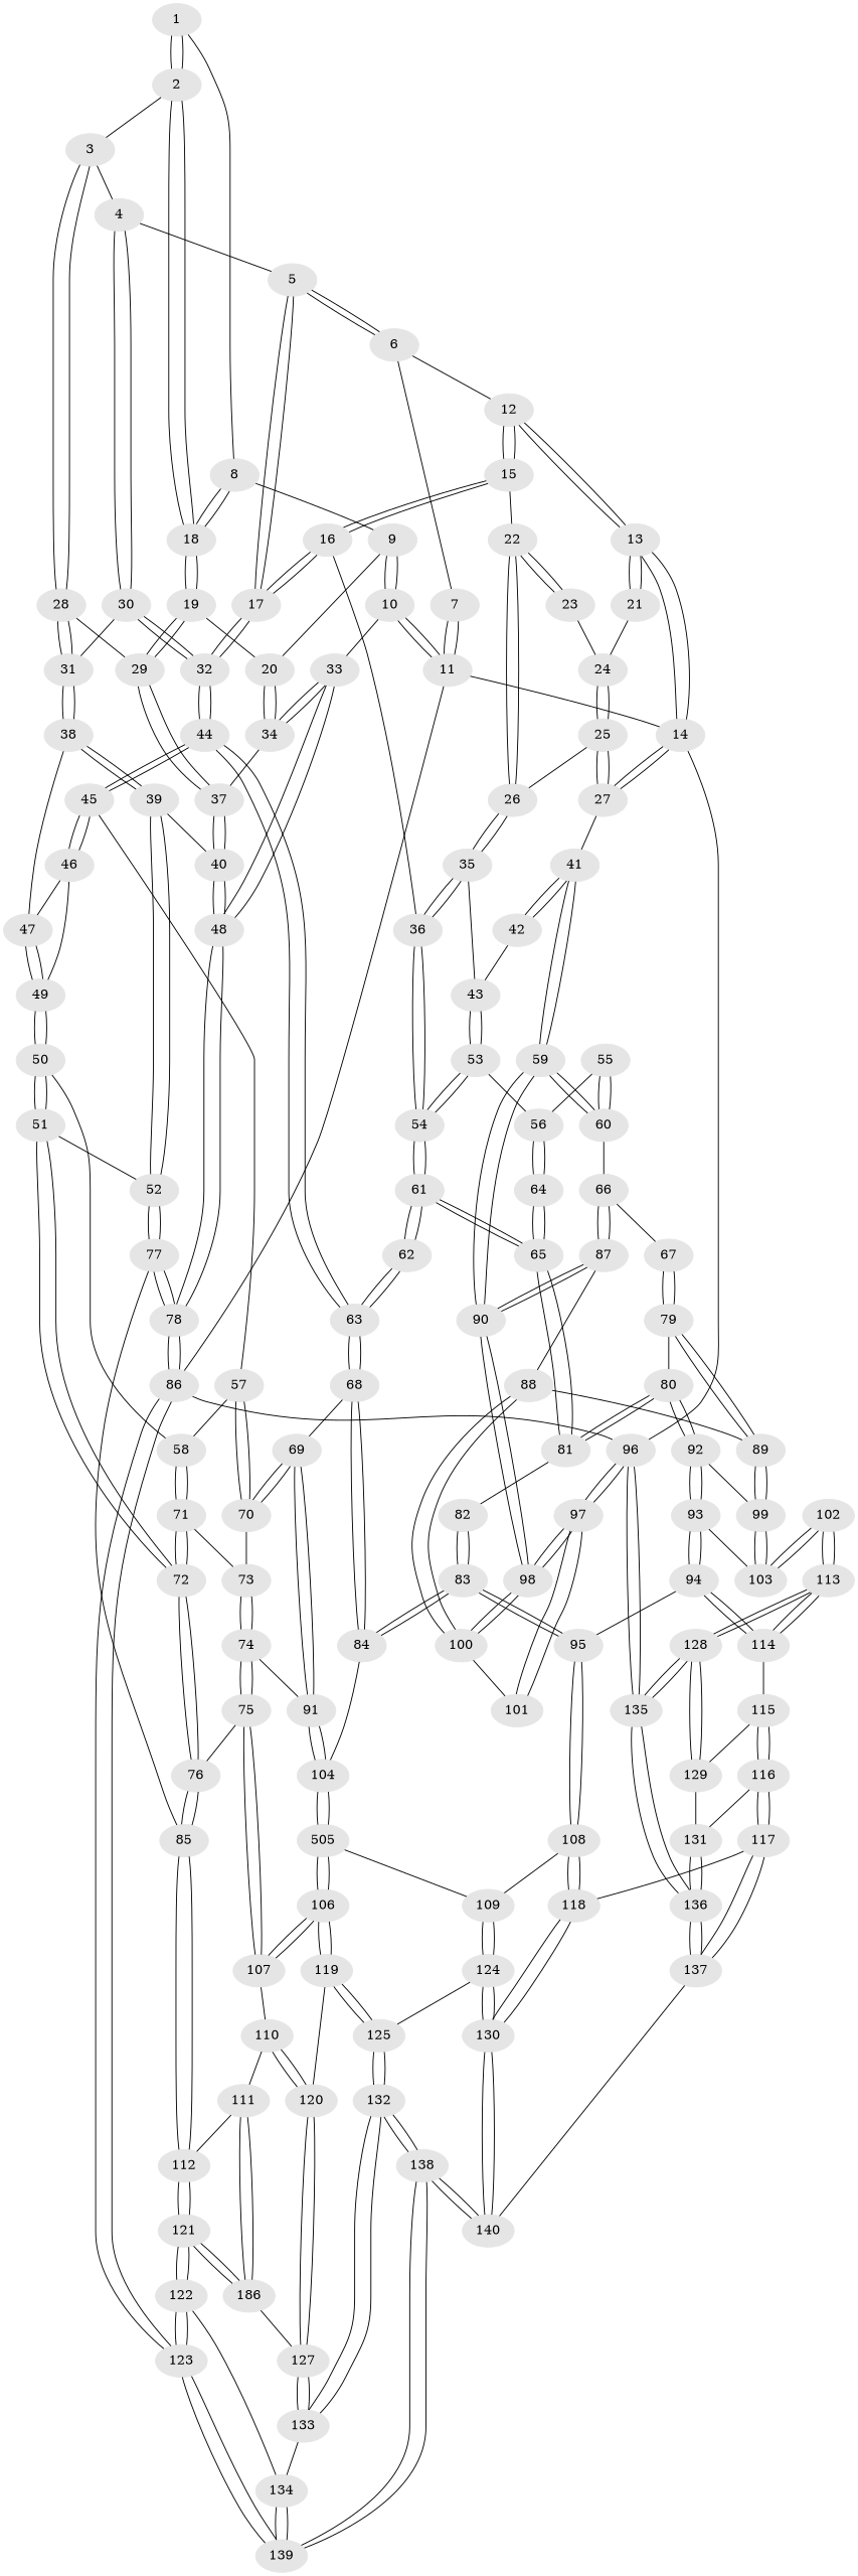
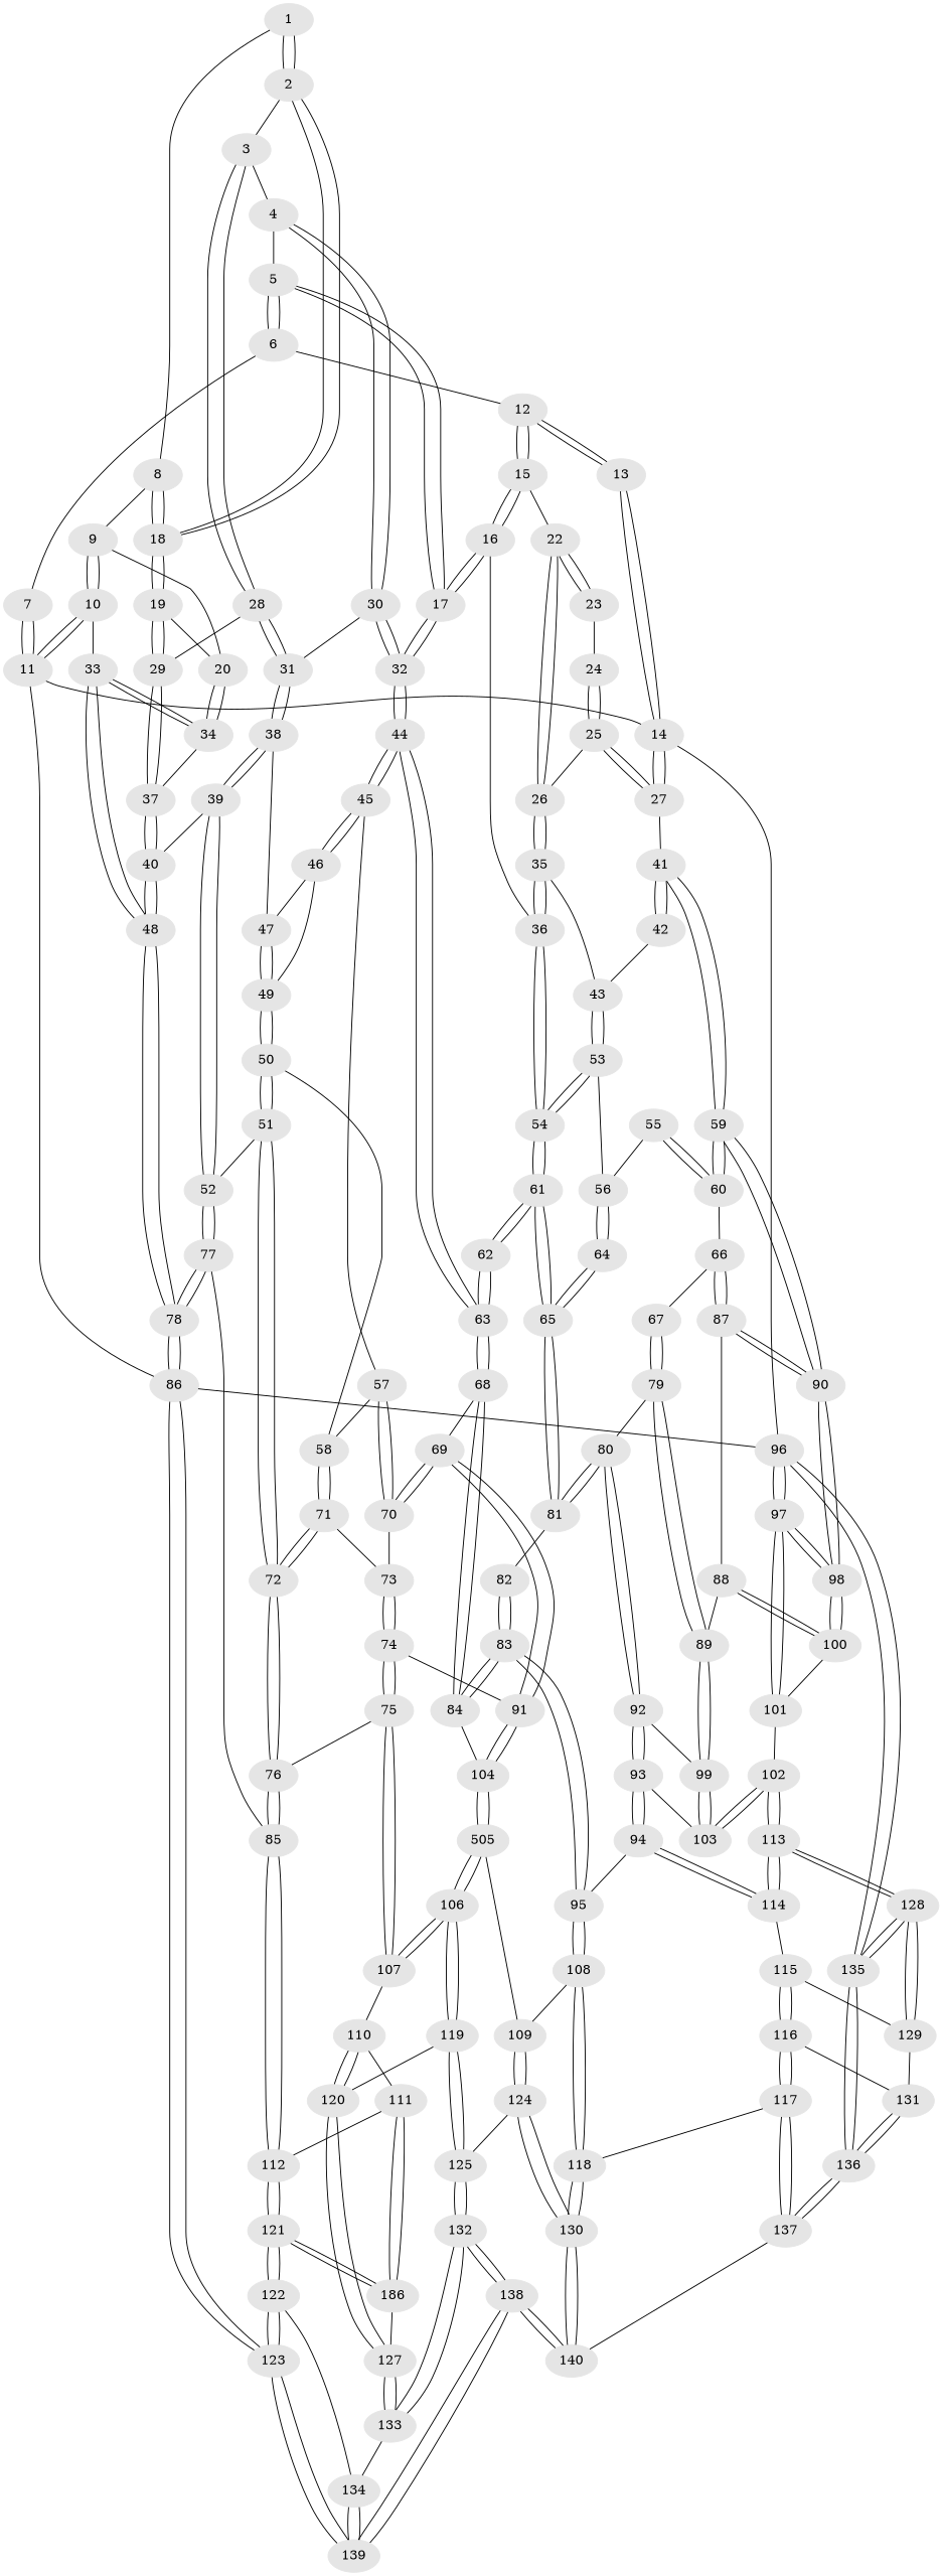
  graph {
    node [color=gray90 style=filled]
    1
    2
    8
    3
    18
    9
    4
    28
    19
    5
    30
    29
    31
    6
    17
    32
    7
    12
    11
    13
    15
    14
    86
    10
    20
    33
    34
    48
    27
    96
    123
-   21
    16
    22
    24
    41
    97
    135
    36
    23
    26
    54
    44
    37
    25
    35
    43
    42
    59
    38
    40
    39
    47
    45
    63
    78
    53
    61
    52
    49
    77
    60
    90
    55
    56
    46
    57
    68
    58
    70
    50
    51
    72
    71
    76
    85
    64
    62
    65
    66
    73
    98
    67
    87
    81
    69
    84
    79
    82
    88
    80
    89
    91
    104
    74
    75
    107
    110
    112
    92
    99
    93
    83
    95
    108
    n106 [label=505]
    121
    139
    100
    101
    103
    94
    114
    115
    109
    118
    136
    102
    113
    128
    106
    119
    124
    120
    125
    111
    130
    n128 [label=186]
    127
    122
    129
    116
    117
    131
    137
    140
    132
    133
    134
    138
    1 -- 2
    1 -- 2
    1 -- 8
    2 -- 3
    2 -- 18
    2 -- 18
    8 -- 18
    8 -- 18
    8 -- 9
    3 -- 4
    3 -- 28
    3 -- 28
    18 -- 19
    18 -- 19
    9 -- 10
    9 -- 10
    9 -- 20
    4 -- 5
    4 -- 30
    4 -- 30
    28 -- 29
    28 -- 31
    28 -- 31
    19 -- 29
    19 -- 29
    19 -- 20
    5 -- 6
    5 -- 6
    5 -- 17
    5 -- 17
    30 -- 31
    30 -- 32
    30 -- 32
    29 -- 37
    29 -- 37
    31 -- 38
    31 -- 38
    6 -- 7
    6 -- 12
    17 -- 32
    17 -- 32
    32 -- 44
    32 -- 44
    7 -- 11
    7 -- 11
    12 -- 13
    12 -- 13
    12 -- 15
    12 -- 15
    11 -- 14
    11 -- 86
    13 -- 14
    13 -- 14
-   13 -- 21
-   13 -- 21
    15 -- 16
    15 -- 16
    15 -- 22
    14 -- 27
    14 -- 27
    14 -- 96
    86 -- 96
    86 -- 123
    86 -- 123
    10 -- 11
    10 -- 11
    10 -- 33
    20 -- 34
    20 -- 34
    33 -- 34
    33 -- 34
    33 -- 48
    33 -- 48
    34 -- 37
    48 -- 78
    48 -- 78
    27 -- 41
    96 -- 97
    96 -- 97
    96 -- 135
    96 -- 135
    123 -- 139
    123 -- 139
-   21 -- 24
    16 -- 17
    16 -- 17
    16 -- 36
    22 -- 23
    22 -- 23
    22 -- 26
    22 -- 26
    24 -- 25
    24 -- 25
    41 -- 42
    41 -- 42
    41 -- 59
    41 -- 59
    97 -- 98
    97 -- 98
    97 -- 101
    97 -- 101
    135 -- 136
    135 -- 136
    36 -- 54
    36 -- 54
    23 -- 24
    26 -- 35
    26 -- 35
    54 -- 61
    54 -- 61
    44 -- 45
    44 -- 45
    44 -- 63
    44 -- 63
    37 -- 40
    37 -- 40
    25 -- 27
    25 -- 27
    25 -- 26
    35 -- 36
    35 -- 36
    35 -- 43
    43 -- 53
    43 -- 53
    42 -- 43
    59 -- 60
    59 -- 60
    59 -- 90
    59 -- 90
    38 -- 39
    38 -- 39
    38 -- 47
    40 -- 48
    40 -- 48
    39 -- 40
    39 -- 52
    39 -- 52
    47 -- 49
    47 -- 49
    45 -- 46
    45 -- 46
    45 -- 57
    63 -- 68
    63 -- 68
    78 -- 86
    78 -- 86
    53 -- 54
    53 -- 54
    53 -- 56
    61 -- 62
    61 -- 62
    61 -- 65
    61 -- 65
    52 -- 77
    52 -- 77
    49 -- 50
    49 -- 50
    77 -- 78
    77 -- 78
    77 -- 85
    60 -- 66
    90 -- 98
    90 -- 98
    55 -- 60
    55 -- 60
    55 -- 56
    56 -- 64
    56 -- 64
    46 -- 47
    46 -- 49
    57 -- 58
    57 -- 70
    57 -- 70
    68 -- 69
    68 -- 84
    68 -- 84
    58 -- 71
    58 -- 71
    70 -- 73
    50 -- 58
    50 -- 51
    50 -- 51
    51 -- 52
    51 -- 72
    51 -- 72
    72 -- 76
    72 -- 76
    71 -- 72
    71 -- 72
    71 -- 73
    76 -- 85
    76 -- 85
    85 -- 112
    85 -- 112
    64 -- 65
    64 -- 65
    62 -- 63
    62 -- 63
    65 -- 81
    65 -- 81
    66 -- 67
    66 -- 87
    66 -- 87
    73 -- 74
    73 -- 74
    98 -- 100
    98 -- 100
    67 -- 79
    67 -- 79
    87 -- 90
    87 -- 90
    87 -- 88
    81 -- 82
    69 -- 70
    69 -- 70
    69 -- 91
    69 -- 91
    84 -- 104
    79 -- 80
    79 -- 89
    79 -- 89
    82 -- 83
    82 -- 83
    88 -- 89
    88 -- 100
    88 -- 100
    80 -- 81
    80 -- 81
    80 -- 92
    80 -- 92
    89 -- 99
    89 -- 99
    91 -- 104
    91 -- 104
    104 -- n106
    104 -- n106
    74 -- 91
    74 -- 75
    74 -- 75
    75 -- 76
    75 -- 107
    75 -- 107
    107 -- 110
    110 -- 120
    110 -- 120
    110 -- 111
    112 -- 121
    112 -- 121
    92 -- 99
    92 -- 93
    92 -- 93
    99 -- 103
    99 -- 103
    93 -- 103
    93 -- 94
    93 -- 94
    83 -- 84
    83 -- 84
    83 -- 95
    83 -- 95
    95 -- 108
    95 -- 108
    108 -- 109
    108 -- 118
    108 -- 118
    n106 -- 109
    n106 -- 106
    n106 -- 106
    121 -- n128
    121 -- n128
    121 -- 122
    121 -- 122
    100 -- 101
+   101 -- 102
    94 -- 95
    94 -- 114
    94 -- 114
    114 -- 115
    115 -- 129
    115 -- 116
    115 -- 116
    109 -- 124
    109 -- 124
    118 -- 130
    118 -- 130
    136 -- 137
    136 -- 137
    102 -- 103
    102 -- 103
    102 -- 113
    102 -- 113
    113 -- 114
    113 -- 114
    113 -- 128
    113 -- 128
    128 -- 135
    128 -- 135
    128 -- 129
    128 -- 129
    106 -- 107
    106 -- 107
    106 -- 119
    106 -- 119
    119 -- 120
    119 -- 125
    119 -- 125
    124 -- 125
    124 -- 130
    124 -- 130
    120 -- 127
    120 -- 127
    125 -- 132
    125 -- 132
    111 -- 112
    111 -- n128
    111 -- n128
    130 -- 140
    130 -- 140
    n128 -- 127
    127 -- 133
    127 -- 133
    122 -- 123
    122 -- 123
    122 -- 134
    129 -- 131
    116 -- 117
    116 -- 117
    116 -- 131
    117 -- 118
    117 -- 137
    117 -- 137
    131 -- 136
    131 -- 136
    137 -- 140
    132 -- 133
    132 -- 133
    132 -- 138
    132 -- 138
    133 -- 134
    134 -- 139
    134 -- 139
    138 -- 139
    138 -- 139
    138 -- 140
    138 -- 140
  }
